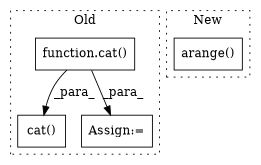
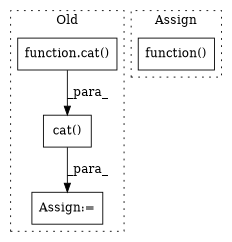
  digraph {
    fontname="DejaVu Serif"
    node [a=75 fontname="DejaVu Serif" shape=box]
    edge [fontname="DejaVu Serif"]
    n1 [l="10,1" label="cat()" s="4336,4389"]
    n2 [a=68 l=3 label="Assign:=" s=4333]
    n3 [l="4,1" label="function.cat()" s="3420,3436"]
-   n4 [l="13,1" label="arange()" s="3942,3960"]
+   n4 [l="13,1" label="function()" s="3942,3960"]
    subgraph cluster_1 {
      label=Old
      style=dotted
      n1
      n2
      n3
    }
    subgraph cluster_2 {
-     label=New
+     label=Assign
      style=dotted
      n4
    }
-   n3 -> n2 [label=_para_]
+   n1 -> n2 [label=_para_]
    n3 -> n1 [label=_para_]
  }
